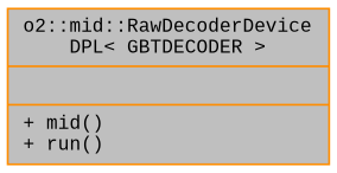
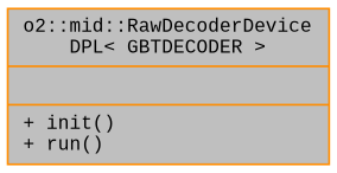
  digraph {
    fontname="Liberation Mono"
-   n1 [color=darkorange fillcolor=grey75 fontcolor=black fontname="Liberation Mono" fontsize=10 height=0.2 label="{o2::mid::RawDecoderDevice\lDPL\< GBTDECODER \>\n||+ mid()\l+ run()\l}" shape=record style=filled width=0.4]
+   n1 [color=darkorange fillcolor=grey75 fontcolor=black fontname="Liberation Mono" fontsize=10 height=0.2 label="{o2::mid::RawDecoderDevice\lDPL\< GBTDECODER \>\n||+ init()\l+ run()\l}" shape=record style=filled width=0.4]
  }
